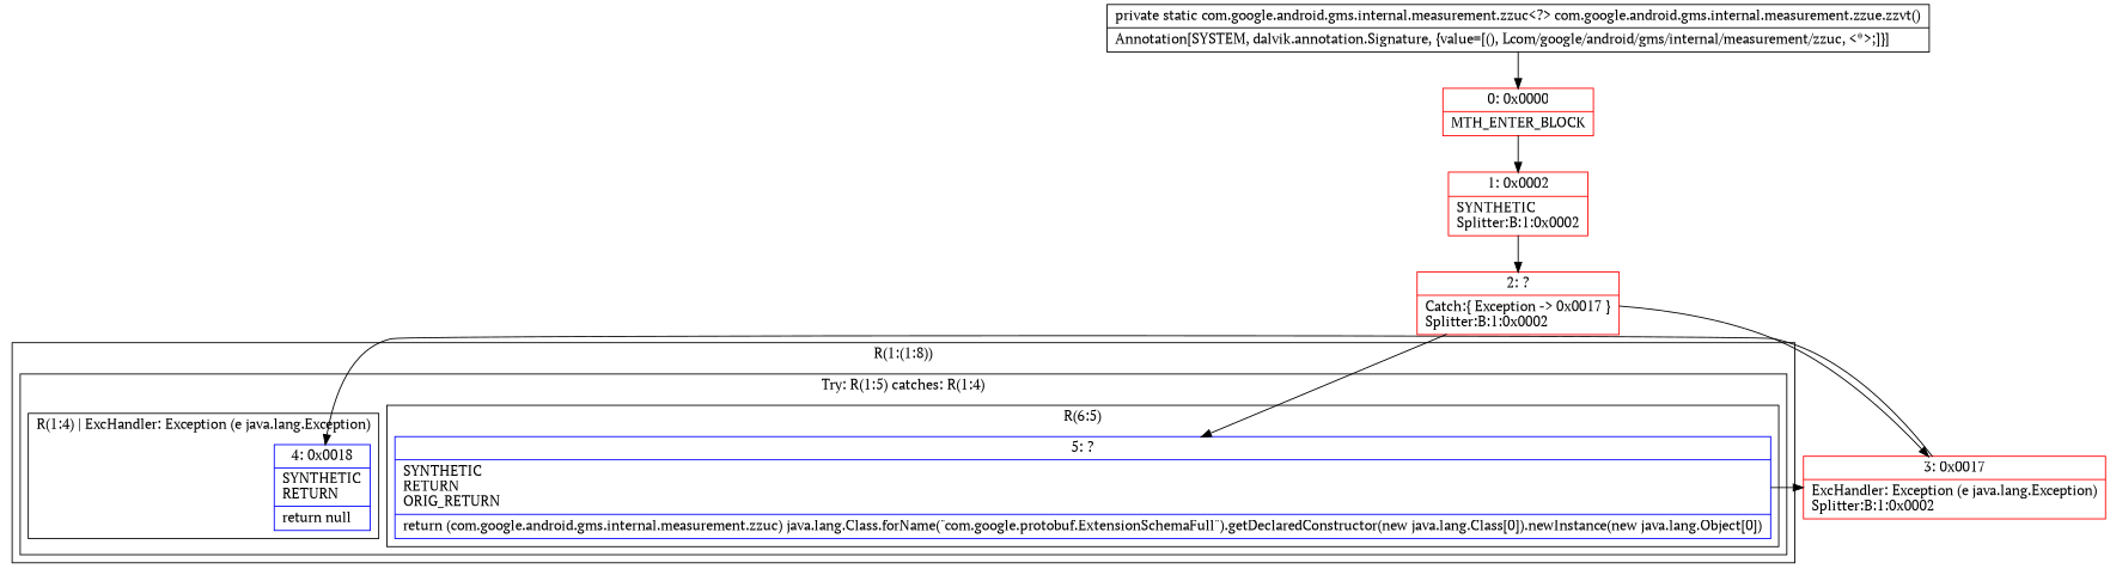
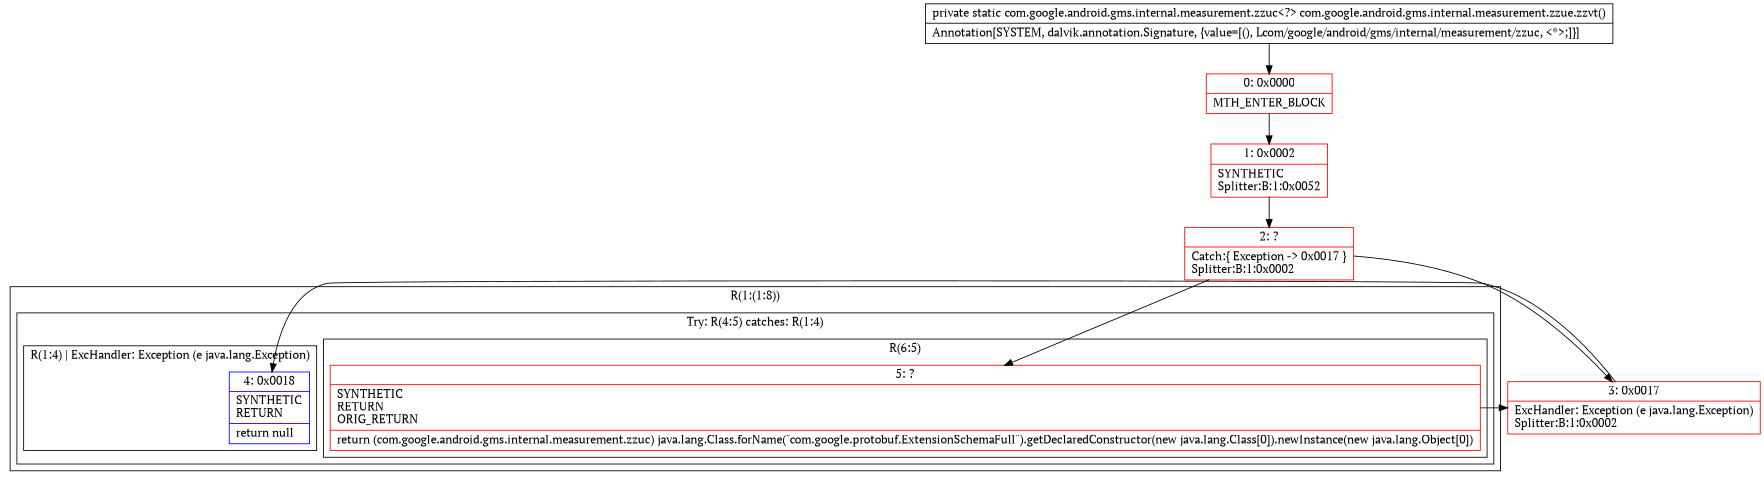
  digraph {
    fontname="PT Serif"
    node [color=red fontname="PT Serif" shape=record]
    edge [fontname="PT Serif"]
-   n1 [color=blue label="{5\:\ ?|SYNTHETIC\lRETURN\lORIG_RETURN\l|return (com.google.android.gms.internal.measurement.zzuc) java.lang.Class.forName(\"com.google.protobuf.ExtensionSchemaFull\").getDeclaredConstructor(new java.lang.Class[0]).newInstance(new java.lang.Object[0])\l}"]
+   n1 [label="{5\:\ ?|SYNTHETIC\lRETURN\lORIG_RETURN\l|return (com.google.android.gms.internal.measurement.zzuc) java.lang.Class.forName(\"com.google.protobuf.ExtensionSchemaFull\").getDeclaredConstructor(new java.lang.Class[0]).newInstance(new java.lang.Object[0])\l}"]
    n2 [color=blue label="{4\:\ 0x0018|SYNTHETIC\lRETURN\l|return null\l}"]
    n3 [label="{3\:\ 0x0017|ExcHandler: Exception (e java.lang.Exception)\lSplitter:B:1:0x0002\l}"]
    n4 [label="{0\:\ 0x0000|MTH_ENTER_BLOCK\l}"]
-   n5 [label="{1\:\ 0x0002|SYNTHETIC\lSplitter:B:1:0x0002\l}"]
+   n5 [label="{1\:\ 0x0002|SYNTHETIC\lSplitter:B:1:0x0052\l}"]
    n6 [label="{2\:\ ?|Catch:\{ Exception \-\> 0x0017 \}\lSplitter:B:1:0x0002\l}"]
    n7 [label="{private static com.google.android.gms.internal.measurement.zzuc\<?\> com.google.android.gms.internal.measurement.zzue.zzvt()  | Annotation[SYSTEM, dalvik.annotation.Signature, \{value=[(), Lcom\/google\/android\/gms\/internal\/measurement\/zzuc, \<*\>;]\}]\l}" color=""]
    subgraph cluster_1 {
      label="R(1:(1:8))"
      subgraph cluster_2 {
-       label="Try: R(1:5) catches: R(1:4)"
+       label="Try: R(4:5) catches: R(1:4)"
        subgraph cluster_3 {
          label="R(6:5)"
          n1
        }
        subgraph cluster_4 {
          label="R(1:4) | ExcHandler: Exception (e java.lang.Exception)\l"
          n2
        }
      }
    }
    subgraph cluster_5 {
      label="R(1:4) | ExcHandler: Exception (e java.lang.Exception)\l"
    }
    n1 -> n3
    n3 -> n2
    n4 -> n5
    n5 -> n6
    n6 -> n1
    n6 -> n3
    n7 -> n4
  }
